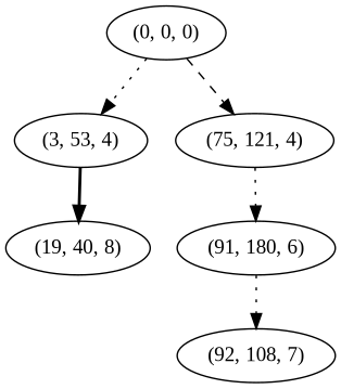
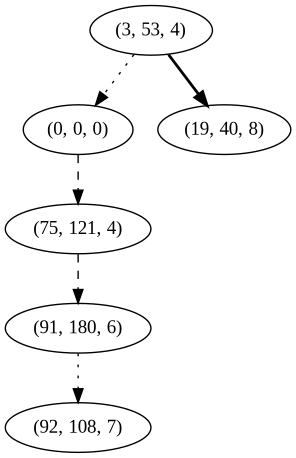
  digraph {
    fontname="Liberation Serif"
    node [fontname="Liberation Serif"]
    edge [fontname="Liberation Serif" style=dotted]
    n1 [label="(3, 53, 4)"]
    "(0, 0, 0)"
    "(75, 121, 4)"
    "(19, 40, 8)"
    n5 [label="(91, 180, 6)"]
    "(92, 108, 7)"
    n1 -> "(19, 40, 8)" [style=bold]
-   "(0, 0, 0)" -> n1
+   n1 -> "(0, 0, 0)"
    "(0, 0, 0)" -> "(75, 121, 4)" [style=dashed]
-   "(75, 121, 4)" -> n5
+   "(75, 121, 4)" -> n5 [style=dashed]
    n5 -> "(92, 108, 7)"
  }
